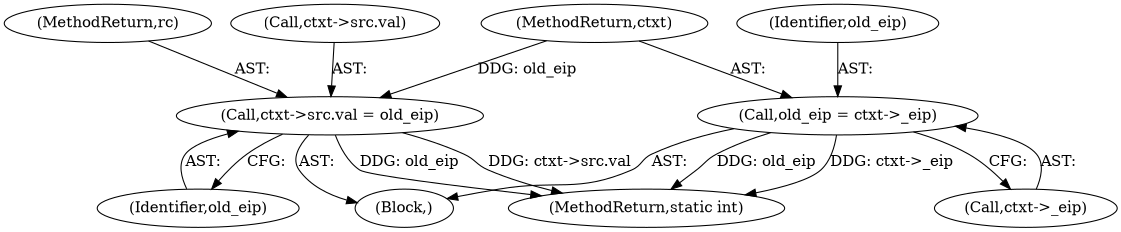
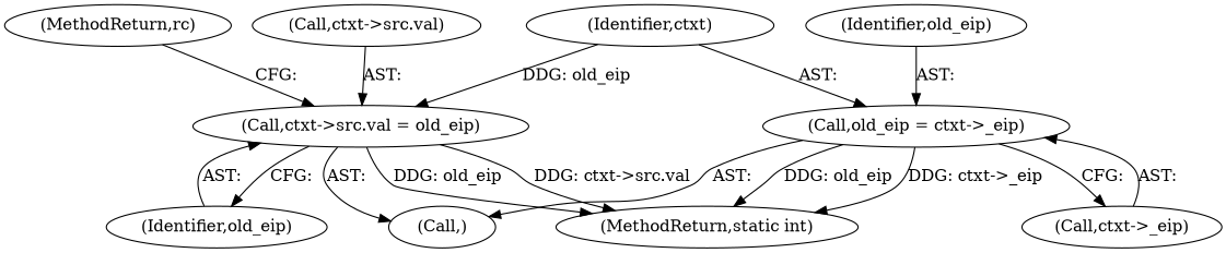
  digraph {
    n1 [label="(Call,ctxt->src.val = old_eip)"]
    n2 [label="(MethodReturn,static int)"]
-   n3 [label="(Block,)"]
+   n3 [label="(Call,)"]
    n4 [label="(Identifier,old_eip)"]
    n5 [label="(Call,old_eip = ctxt->_eip)"]
    n6 [label="(Call,ctxt->_eip)"]
    n7 [label="(MethodReturn,rc)"]
    n8 [label="(Call,ctxt->src.val)"]
    n9 [label="(Identifier,old_eip)"]
-   n10 [label="(MethodReturn,ctxt)"]
+   n10 [label="(Identifier,ctxt)"]
    n1 -> n2 [label="DDG: ctxt->src.val"]
    n1 -> n2 [label="DDG: old_eip"]
    n1 -> n3 [label="AST: "]
    n1 -> n4 [label="CFG: "]
    n4 -> n1 [label="AST: "]
    n5 -> n2 [label="DDG: ctxt->_eip"]
    n5 -> n2 [label="DDG: old_eip"]
    n5 -> n3 [label="AST: "]
    n5 -> n6 [label="CFG: "]
    n6 -> n5 [label="AST: "]
-   n7 -> n1 [label="AST: "]
+   n7 -> n1 [label="CFG: "]
    n8 -> n1 [label="AST: "]
    n9 -> n5 [label="AST: "]
    n10 -> n1 [label="DDG: old_eip"]
    n10 -> n5 [label="AST: "]
  }
